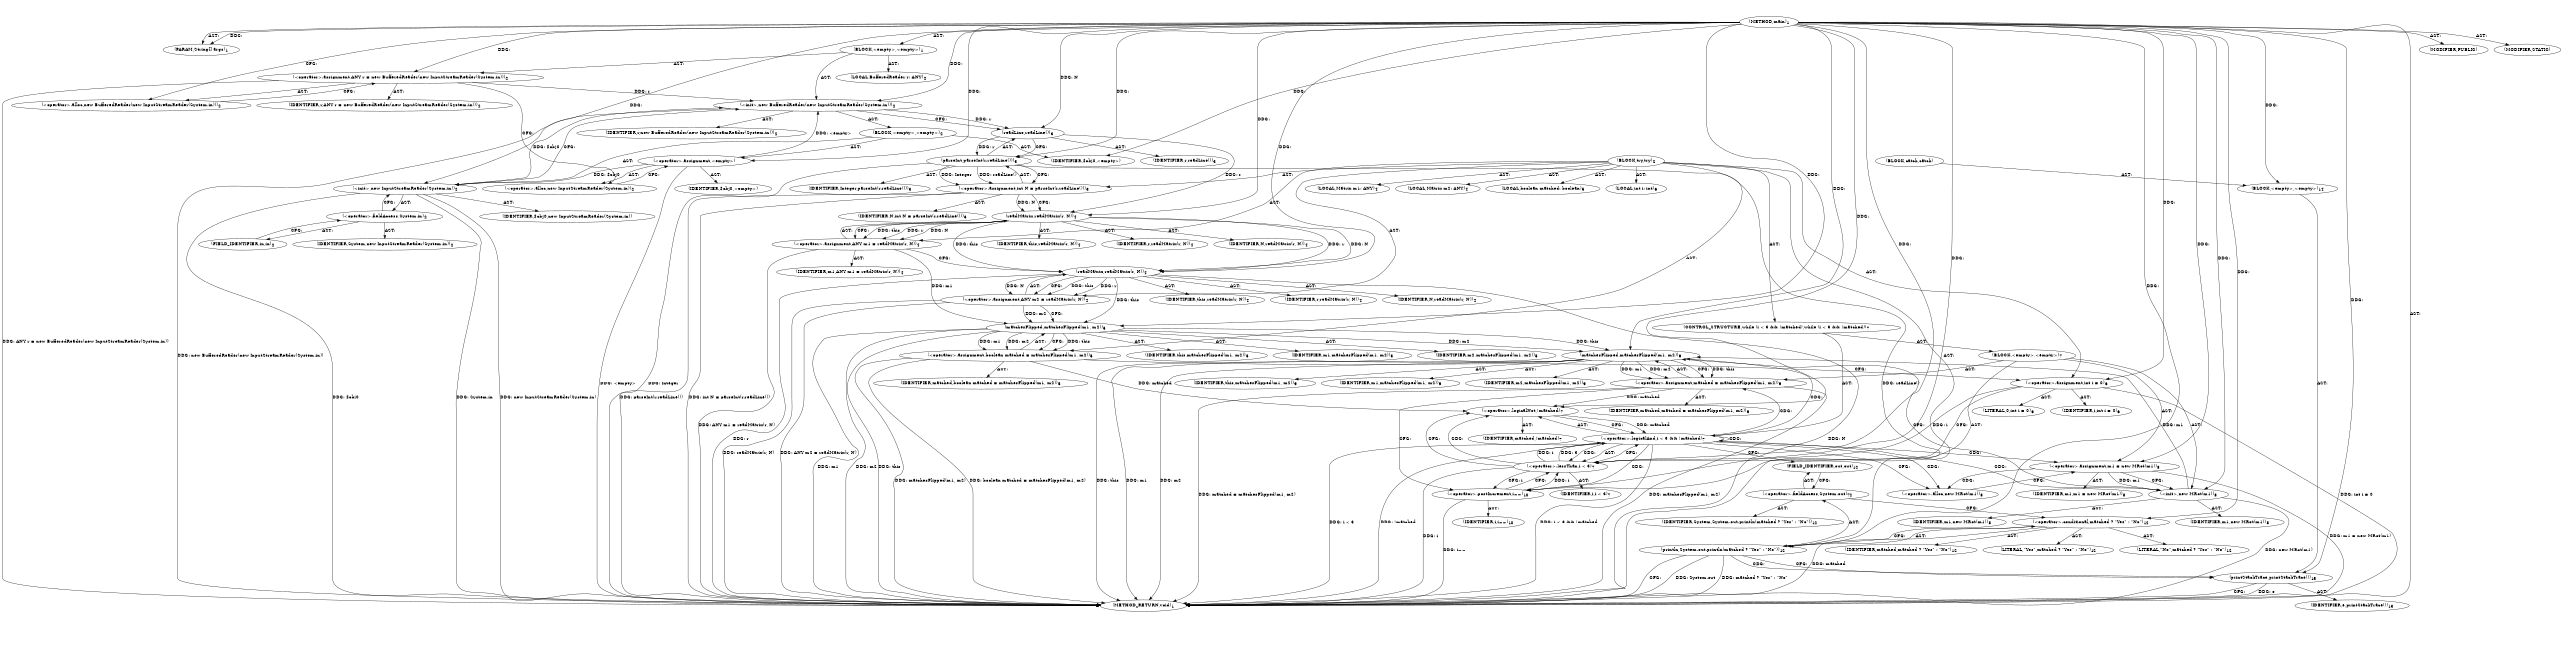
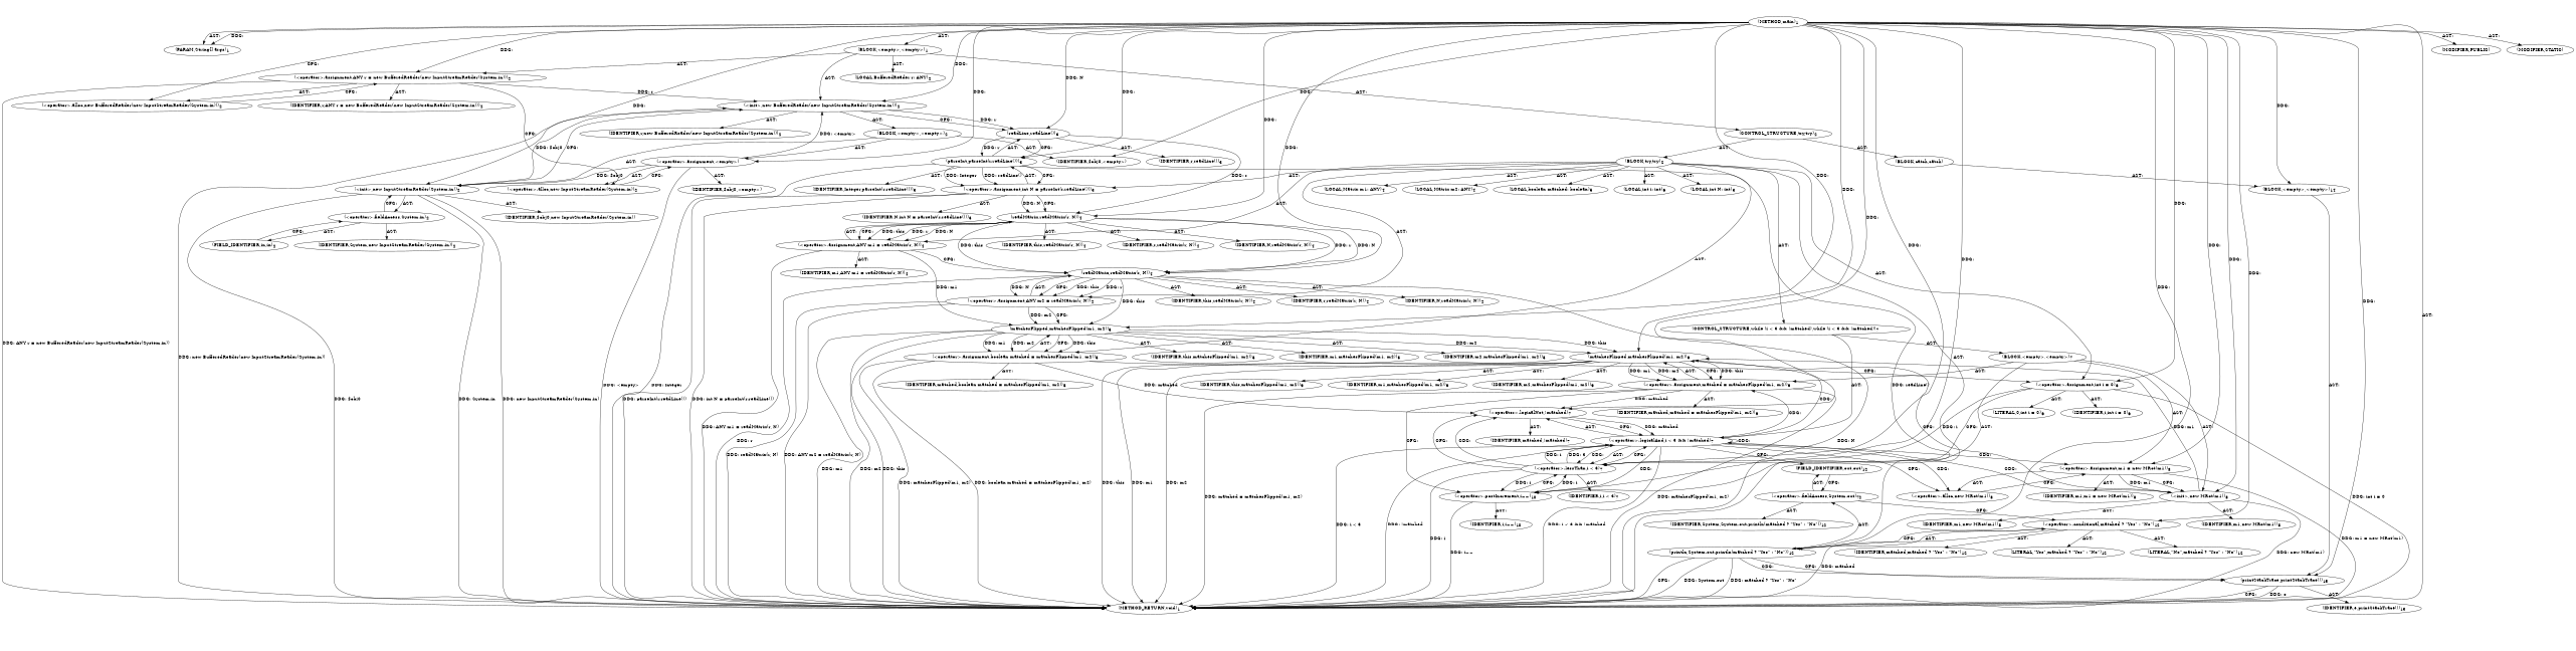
  digraph {
    n1 [label=<(METHOD,main)<SUB>1</SUB>>]
    n2 [label=<(PARAM,String[] args)<SUB>1</SUB>>]
    n3 [label=<(BLOCK,&lt;empty&gt;,&lt;empty&gt;)<SUB>1</SUB>>]
    n4 [label=<(&lt;operator&gt;.assignment,ANY r = new BufferedReader(new InputStreamReader(System.in)))<SUB>2</SUB>>]
    n5 [label=<(&lt;operator&gt;.alloc,new BufferedReader(new InputStreamReader(System.in)))<SUB>2</SUB>>]
    n6 [label=<(&lt;init&gt;,new BufferedReader(new InputStreamReader(System.in)))<SUB>2</SUB>>]
    n7 [label=<(&lt;operator&gt;.assignment,&lt;empty&gt;)>]
    n8 [label=<(&lt;init&gt;,new InputStreamReader(System.in))<SUB>2</SUB>>]
    n9 [label=<(IDENTIFIER,$obj0,&lt;empty&gt;)>]
    n10 [label=<(parseInt,parseInt(r.readLine()))<SUB>3</SUB>>]
    n11 [label=<(readLine,readLine())<SUB>3</SUB>>]
    n12 [label=<(readMatrix,readMatrix(r, N))<SUB>4</SUB>>]
    n13 [label=<(readMatrix,readMatrix(r, N))<SUB>4</SUB>>]
    n14 [label=<(matchesFlipped,matchesFlipped(m1, m2))<SUB>5</SUB>>]
    n15 [label=<(&lt;operator&gt;.assignment,int i = 0)<SUB>6</SUB>>]
    n16 [label=<(&lt;operator&gt;.lessThan,i &lt; 3)<SUB>7</SUB>>]
    n17 [label=<(&lt;operator&gt;.logicalNot,!matched)<SUB>7</SUB>>]
    n18 [label=<(&lt;operator&gt;.assignment,m1 = new MRot(m1))<SUB>8</SUB>>]
    n19 [label=<(&lt;init&gt;,new MRot(m1))<SUB>8</SUB>>]
    n20 [label=<(matchesFlipped,matchesFlipped(m1, m2))<SUB>9</SUB>>]
    n21 [label=<(&lt;operator&gt;.postIncrement,i++)<SUB>10</SUB>>]
    n22 [label=<(println,System.out.println(matched ? &quot;Yes&quot; : &quot;No&quot;))<SUB>12</SUB>>]
    n23 [label=<(&lt;operator&gt;.conditional,matched ? &quot;Yes&quot; : &quot;No&quot;)<SUB>12</SUB>>]
    n24 [label=<(BLOCK,&lt;empty&gt;,&lt;empty&gt;)<SUB>14</SUB>>]
    n25 [label=<(printStackTrace,printStackTrace())<SUB>15</SUB>>]
    n26 [label=<(MODIFIER,PUBLIC)>]
    n27 [label=<(MODIFIER,STATIC)>]
    n28 [label=<(METHOD_RETURN,void)<SUB>1</SUB>>]
    n29 [label=<(LOCAL,BufferedReader r: ANY)<SUB>2</SUB>>]
+   n30 [label=<(CONTROL_STRUCTURE,try,try)<SUB>2</SUB>>]
    n31 [label=<(IDENTIFIER,r,ANY r = new BufferedReader(new InputStreamReader(System.in)))<SUB>2</SUB>>]
    n32 [label=<(&lt;operator&gt;.alloc,new InputStreamReader(System.in))<SUB>2</SUB>>]
    n33 [label=<(IDENTIFIER,r,new BufferedReader(new InputStreamReader(System.in)))<SUB>2</SUB>>]
    n34 [label=<(BLOCK,&lt;empty&gt;,&lt;empty&gt;)<SUB>2</SUB>>]
    n35 [label=<(IDENTIFIER,$obj0,&lt;empty&gt;)>]
    n36 [label=<(IDENTIFIER,$obj0,new InputStreamReader(System.in))>]
    n37 [label=<(&lt;operator&gt;.fieldAccess,System.in)<SUB>2</SUB>>]
    n38 [label=<(&lt;operator&gt;.assignment,int N = parseInt(r.readLine()))<SUB>3</SUB>>]
    n39 [label=<(IDENTIFIER,Integer,parseInt(r.readLine()))<SUB>3</SUB>>]
    n40 [label=<(IDENTIFIER,r,readLine())<SUB>3</SUB>>]
    n41 [label=<(&lt;operator&gt;.assignment,ANY m1 = readMatrix(r, N))<SUB>4</SUB>>]
    n42 [label=<(IDENTIFIER,this,readMatrix(r, N))<SUB>4</SUB>>]
    n43 [label=<(IDENTIFIER,r,readMatrix(r, N))<SUB>4</SUB>>]
    n44 [label=<(IDENTIFIER,N,readMatrix(r, N))<SUB>4</SUB>>]
    n45 [label=<(&lt;operator&gt;.assignment,ANY m2 = readMatrix(r, N))<SUB>4</SUB>>]
    n46 [label=<(IDENTIFIER,this,readMatrix(r, N))<SUB>4</SUB>>]
    n47 [label=<(IDENTIFIER,r,readMatrix(r, N))<SUB>4</SUB>>]
    n48 [label=<(IDENTIFIER,N,readMatrix(r, N))<SUB>4</SUB>>]
    n49 [label=<(&lt;operator&gt;.assignment,boolean matched = matchesFlipped(m1, m2))<SUB>5</SUB>>]
    n50 [label=<(IDENTIFIER,this,matchesFlipped(m1, m2))<SUB>5</SUB>>]
    n51 [label=<(IDENTIFIER,m1,matchesFlipped(m1, m2))<SUB>5</SUB>>]
    n52 [label=<(IDENTIFIER,m2,matchesFlipped(m1, m2))<SUB>5</SUB>>]
    n53 [label=<(IDENTIFIER,i,int i = 0)<SUB>6</SUB>>]
    n54 [label=<(LITERAL,0,int i = 0)<SUB>6</SUB>>]
    n55 [label=<(&lt;operator&gt;.logicalAnd,i &lt; 3 &amp;&amp; !matched)<SUB>7</SUB>>]
    n56 [label=<(IDENTIFIER,i,i &lt; 3)<SUB>7</SUB>>]
    n57 [label=<(IDENTIFIER,matched,!matched)<SUB>7</SUB>>]
    n58 [label=<(&lt;operator&gt;.alloc,new MRot(m1))<SUB>8</SUB>>]
    n59 [label=<(IDENTIFIER,m1,m1 = new MRot(m1))<SUB>8</SUB>>]
    n60 [label=<(IDENTIFIER,m1,new MRot(m1))<SUB>8</SUB>>]
    n61 [label=<(IDENTIFIER,m1,new MRot(m1))<SUB>8</SUB>>]
    n62 [label=<(&lt;operator&gt;.assignment,matched = matchesFlipped(m1, m2))<SUB>9</SUB>>]
    n63 [label=<(IDENTIFIER,this,matchesFlipped(m1, m2))<SUB>9</SUB>>]
    n64 [label=<(IDENTIFIER,m1,matchesFlipped(m1, m2))<SUB>9</SUB>>]
    n65 [label=<(IDENTIFIER,m2,matchesFlipped(m1, m2))<SUB>9</SUB>>]
    n66 [label=<(IDENTIFIER,i,i++)<SUB>10</SUB>>]
    n67 [label=<(&lt;operator&gt;.fieldAccess,System.out)<SUB>72</SUB>>]
    n68 [label=<(IDENTIFIER,matched,matched ? &quot;Yes&quot; : &quot;No&quot;)<SUB>12</SUB>>]
    n69 [label=<(LITERAL,&quot;Yes&quot;,matched ? &quot;Yes&quot; : &quot;No&quot;)<SUB>12</SUB>>]
    n70 [label=<(LITERAL,&quot;No&quot;,matched ? &quot;Yes&quot; : &quot;No&quot;)<SUB>12</SUB>>]
    n71 [label=<(IDENTIFIER,e,printStackTrace())<SUB>13</SUB>>]
    n72 [label=<(BLOCK,try,try)<SUB>2</SUB>>]
    n73 [label=<(BLOCK,catch,catch)>]
    n74 [label=<(FIELD_IDENTIFIER,in,in)<SUB>2</SUB>>]
    n75 [label=<(IDENTIFIER,System,new InputStreamReader(System.in))<SUB>2</SUB>>]
+   n76 [label=<(LOCAL,int N: int)<SUB>3</SUB>>]
    n77 [label=<(LOCAL,Matrix m1: ANY)<SUB>4</SUB>>]
    n78 [label=<(LOCAL,Matrix m2: ANY)<SUB>4</SUB>>]
    n79 [label=<(LOCAL,boolean matched: boolean)<SUB>5</SUB>>]
    n80 [label=<(LOCAL,int i: int)<SUB>6</SUB>>]
    n81 [label=<(CONTROL_STRUCTURE,while (i &lt; 3 &amp;&amp; !matched),while (i &lt; 3 &amp;&amp; !matched))<SUB>7</SUB>>]
    n82 [label=<(IDENTIFIER,N,int N = parseInt(r.readLine()))<SUB>3</SUB>>]
    n83 [label=<(IDENTIFIER,m1,ANY m1 = readMatrix(r, N))<SUB>4</SUB>>]
    n84 [label=<(IDENTIFIER,matched,boolean matched = matchesFlipped(m1, m2))<SUB>5</SUB>>]
    n85 [label=<(BLOCK,&lt;empty&gt;,&lt;empty&gt;)<SUB>7</SUB>>]
    n86 [label=<(FIELD_IDENTIFIER,out,out)<SUB>12</SUB>>]
    n87 [label=<(IDENTIFIER,matched,matched = matchesFlipped(m1, m2))<SUB>9</SUB>>]
    n88 [label=<(IDENTIFIER,System,System.out.println(matched ? &quot;Yes&quot; : &quot;No&quot;))<SUB>12</SUB>>]
    n1 -> n2 [label="AST: "]
    n1 -> n2 [label="DDG: "]
    n1 -> n3 [label="AST: "]
    n1 -> n4 [label="DDG: "]
    n1 -> n5 [label="CFG: "]
    n1 -> n6 [label="DDG: "]
    n1 -> n7 [label="DDG: "]
    n1 -> n8 [label="DDG: "]
    n1 -> n9 [label="DDG: "]
    n1 -> n10 [label="DDG: "]
    n1 -> n11 [label="DDG: N"]
    n1 -> n12 [label="DDG: "]
    n1 -> n13 [label="DDG: "]
    n1 -> n14 [label="DDG: "]
    n1 -> n15 [label="DDG: "]
    n1 -> n16 [label="DDG: "]
    n1 -> n17 [label="DDG: "]
    n1 -> n18 [label="DDG: "]
    n1 -> n19 [label="DDG: "]
    n1 -> n20 [label="DDG: "]
    n1 -> n21 [label="DDG: "]
    n1 -> n22 [label="DDG: "]
    n1 -> n23 [label="DDG: "]
    n1 -> n24 [label="DDG: "]
    n1 -> n25 [label="DDG: "]
    n1 -> n26 [label="AST: "]
    n1 -> n27 [label="AST: "]
    n1 -> n28 [label="AST: "]
    n3 -> n4 [label="AST: "]
    n3 -> n6 [label="AST: "]
    n3 -> n29 [label="AST: "]
+   n3 -> n30 [label="AST: "]
    n4 -> n5 [label="AST: "]
    n4 -> n6 [label="DDG: r"]
    n4 -> n28 [label="DDG: ANY r = new BufferedReader(new InputStreamReader(System.in))"]
    n4 -> n31 [label="AST: "]
    n4 -> n32 [label="CFG: "]
    n5 -> n4 [label="CFG: "]
    n6 -> n11 [label="CFG: "]
    n6 -> n11 [label="DDG: r"]
    n6 -> n28 [label="DDG: new BufferedReader(new InputStreamReader(System.in))"]
    n6 -> n33 [label="AST: "]
    n6 -> n34 [label="AST: "]
    n7 -> n6 [label="DDG: &lt;empty&gt;"]
    n7 -> n8 [label="DDG: $obj0"]
    n7 -> n28 [label="DDG: &lt;empty&gt;"]
    n7 -> n32 [label="AST: "]
    n7 -> n35 [label="AST: "]
    n8 -> n6 [label="CFG: "]
    n8 -> n6 [label="DDG: $obj0"]
    n8 -> n28 [label="DDG: $obj0"]
    n8 -> n28 [label="DDG: System.in"]
    n8 -> n28 [label="DDG: new InputStreamReader(System.in)"]
    n8 -> n36 [label="AST: "]
    n8 -> n37 [label="AST: "]
    n10 -> n11 [label="AST: "]
    n10 -> n28 [label="DDG: readLine()"]
    n10 -> n28 [label="DDG: Integer"]
    n10 -> n38 [label="CFG: "]
    n10 -> n38 [label="DDG: Integer"]
    n10 -> n38 [label="DDG: readLine()"]
    n10 -> n39 [label="AST: "]
    n11 -> n10 [label="CFG: "]
    n11 -> n10 [label="DDG: r"]
    n11 -> n12 [label="DDG: r"]
    n11 -> n40 [label="AST: "]
    n12 -> n13 [label="DDG: this"]
    n12 -> n13 [label="DDG: r"]
    n12 -> n13 [label="DDG: N"]
    n12 -> n41 [label="CFG: "]
    n12 -> n41 [label="DDG: this"]
    n12 -> n41 [label="DDG: r"]
    n12 -> n41 [label="DDG: N"]
    n12 -> n42 [label="AST: "]
    n12 -> n43 [label="AST: "]
    n12 -> n44 [label="AST: "]
    n13 -> n14 [label="DDG: this"]
    n13 -> n28 [label="DDG: r"]
    n13 -> n28 [label="DDG: N"]
    n13 -> n45 [label="CFG: "]
    n13 -> n45 [label="DDG: this"]
    n13 -> n45 [label="DDG: r"]
    n13 -> n45 [label="DDG: N"]
    n13 -> n46 [label="AST: "]
    n13 -> n47 [label="AST: "]
    n13 -> n48 [label="AST: "]
    n14 -> n20 [label="DDG: this"]
    n14 -> n20 [label="DDG: m2"]
    n14 -> n28 [label="DDG: this"]
    n14 -> n28 [label="DDG: m1"]
    n14 -> n28 [label="DDG: m2"]
    n14 -> n49 [label="CFG: "]
    n14 -> n49 [label="DDG: this"]
    n14 -> n49 [label="DDG: m1"]
    n14 -> n49 [label="DDG: m2"]
    n14 -> n50 [label="AST: "]
    n14 -> n51 [label="AST: "]
    n14 -> n52 [label="AST: "]
    n15 -> n16 [label="CFG: "]
    n15 -> n16 [label="DDG: i"]
    n15 -> n28 [label="DDG: int i = 0"]
    n15 -> n53 [label="AST: "]
    n15 -> n54 [label="AST: "]
    n16 -> n17 [label="CFG: "]
    n16 -> n17 [label="CDG: "]
-   n16 -> n21 [label="CFG: i"]
+   n16 -> n21 [label="DDG: i"]
    n16 -> n28 [label="DDG: i"]
    n16 -> n55 [label="CFG: "]
    n16 -> n55 [label="DDG: i"]
    n16 -> n55 [label="DDG: 3"]
    n16 -> n56 [label="AST: "]
    n17 -> n55 [label="CFG: "]
    n17 -> n55 [label="DDG: matched"]
    n17 -> n57 [label="AST: "]
    n18 -> n19 [label="CFG: "]
    n18 -> n19 [label="DDG: m1"]
    n18 -> n28 [label="DDG: m1 = new MRot(m1)"]
-   n18 -> n58 [label="CDG: "]
+   n18 -> n58 [label="AST: "]
    n18 -> n59 [label="AST: "]
    n19 -> n20 [label="CFG: "]
    n19 -> n20 [label="DDG: m1"]
    n19 -> n28 [label="DDG: new MRot(m1)"]
    n19 -> n60 [label="AST: "]
    n19 -> n61 [label="AST: "]
    n20 -> n28 [label="DDG: this"]
    n20 -> n28 [label="DDG: m1"]
    n20 -> n28 [label="DDG: m2"]
    n20 -> n62 [label="CFG: "]
    n20 -> n62 [label="DDG: this"]
    n20 -> n62 [label="DDG: m1"]
    n20 -> n62 [label="DDG: m2"]
    n20 -> n63 [label="AST: "]
    n20 -> n64 [label="AST: "]
    n20 -> n65 [label="AST: "]
    n21 -> n16 [label="CFG: "]
    n21 -> n16 [label="DDG: i"]
    n21 -> n28 [label="DDG: i++"]
    n21 -> n66 [label="AST: "]
    n22 -> n23 [label="AST: "]
    n22 -> n25 [label="CFG: "]
    n22 -> n25 [label="CDG: "]
    n22 -> n28 [label="CFG: "]
    n22 -> n28 [label="DDG: System.out"]
    n22 -> n28 [label="DDG: matched ? &quot;Yes&quot; : &quot;No&quot;"]
    n22 -> n67 [label="AST: "]
    n23 -> n22 [label="CFG: "]
    n23 -> n28 [label="DDG: matched"]
    n23 -> n68 [label="AST: "]
    n23 -> n69 [label="AST: "]
    n23 -> n70 [label="AST: "]
    n24 -> n25 [label="AST: "]
    n25 -> n28 [label="CFG: "]
    n25 -> n28 [label="DDG: e"]
    n25 -> n71 [label="AST: "]
+   n30 -> n72 [label="AST: "]
+   n30 -> n73 [label="AST: "]
    n32 -> n7 [label="CFG: "]
    n34 -> n7 [label="AST: "]
    n34 -> n8 [label="AST: "]
    n34 -> n9 [label="AST: "]
    n37 -> n8 [label="CFG: "]
    n37 -> n74 [label="AST: "]
    n37 -> n75 [label="AST: "]
    n38 -> n10 [label="AST: "]
    n38 -> n12 [label="CFG: "]
    n38 -> n12 [label="DDG: N"]
    n38 -> n28 [label="DDG: parseInt(r.readLine())"]
    n38 -> n28 [label="DDG: int N = parseInt(r.readLine())"]
    n38 -> n82 [label="AST: "]
    n41 -> n12 [label="AST: "]
    n41 -> n13 [label="CFG: "]
    n41 -> n14 [label="DDG: m1"]
    n41 -> n28 [label="DDG: ANY m1 = readMatrix(r, N)"]
    n41 -> n83 [label="AST: "]
    n45 -> n13 [label="AST: "]
    n45 -> n14 [label="CFG: "]
    n45 -> n14 [label="DDG: m2"]
    n45 -> n28 [label="DDG: readMatrix(r, N)"]
    n45 -> n28 [label="DDG: ANY m2 = readMatrix(r, N)"]
    n49 -> n14 [label="AST: "]
    n49 -> n15 [label="CFG: "]
    n49 -> n17 [label="DDG: matched"]
    n49 -> n28 [label="DDG: matchesFlipped(m1, m2)"]
    n49 -> n28 [label="DDG: boolean matched = matchesFlipped(m1, m2)"]
    n49 -> n84 [label="AST: "]
    n55 -> n16 [label="AST: "]
    n55 -> n16 [label="CDG: "]
    n55 -> n17 [label="AST: "]
    n55 -> n18 [label="CDG: "]
    n55 -> n19 [label="CDG: "]
    n55 -> n20 [label="CDG: "]
    n55 -> n21 [label="CDG: "]
    n55 -> n28 [label="DDG: i &lt; 3"]
    n55 -> n28 [label="DDG: !matched"]
    n55 -> n28 [label="DDG: i &lt; 3 &amp;&amp; !matched"]
    n55 -> n55 [label="CDG: "]
    n55 -> n58 [label="CFG: "]
    n55 -> n58 [label="CDG: "]
    n55 -> n62 [label="CDG: "]
    n55 -> n86 [label="CFG: "]
    n58 -> n18 [label="CFG: "]
    n62 -> n17 [label="DDG: matched"]
    n62 -> n20 [label="AST: "]
    n62 -> n21 [label="CFG: "]
    n62 -> n28 [label="DDG: matchesFlipped(m1, m2)"]
    n62 -> n28 [label="DDG: matched = matchesFlipped(m1, m2)"]
    n62 -> n87 [label="AST: "]
    n67 -> n23 [label="CFG: "]
    n67 -> n86 [label="AST: "]
    n67 -> n88 [label="AST: "]
    n72 -> n15 [label="AST: "]
    n72 -> n22 [label="AST: "]
    n72 -> n38 [label="AST: "]
    n72 -> n41 [label="AST: "]
    n72 -> n45 [label="AST: "]
    n72 -> n49 [label="AST: "]
+   n72 -> n76 [label="AST: "]
    n72 -> n77 [label="AST: "]
    n72 -> n78 [label="AST: "]
    n72 -> n79 [label="AST: "]
    n72 -> n80 [label="AST: "]
    n72 -> n81 [label="AST: "]
    n73 -> n24 [label="AST: "]
    n74 -> n37 [label="CFG: "]
    n81 -> n55 [label="AST: "]
    n81 -> n85 [label="AST: "]
    n85 -> n18 [label="AST: "]
    n85 -> n19 [label="AST: "]
    n85 -> n21 [label="AST: "]
    n85 -> n62 [label="AST: "]
    n86 -> n67 [label="CFG: "]
  }
